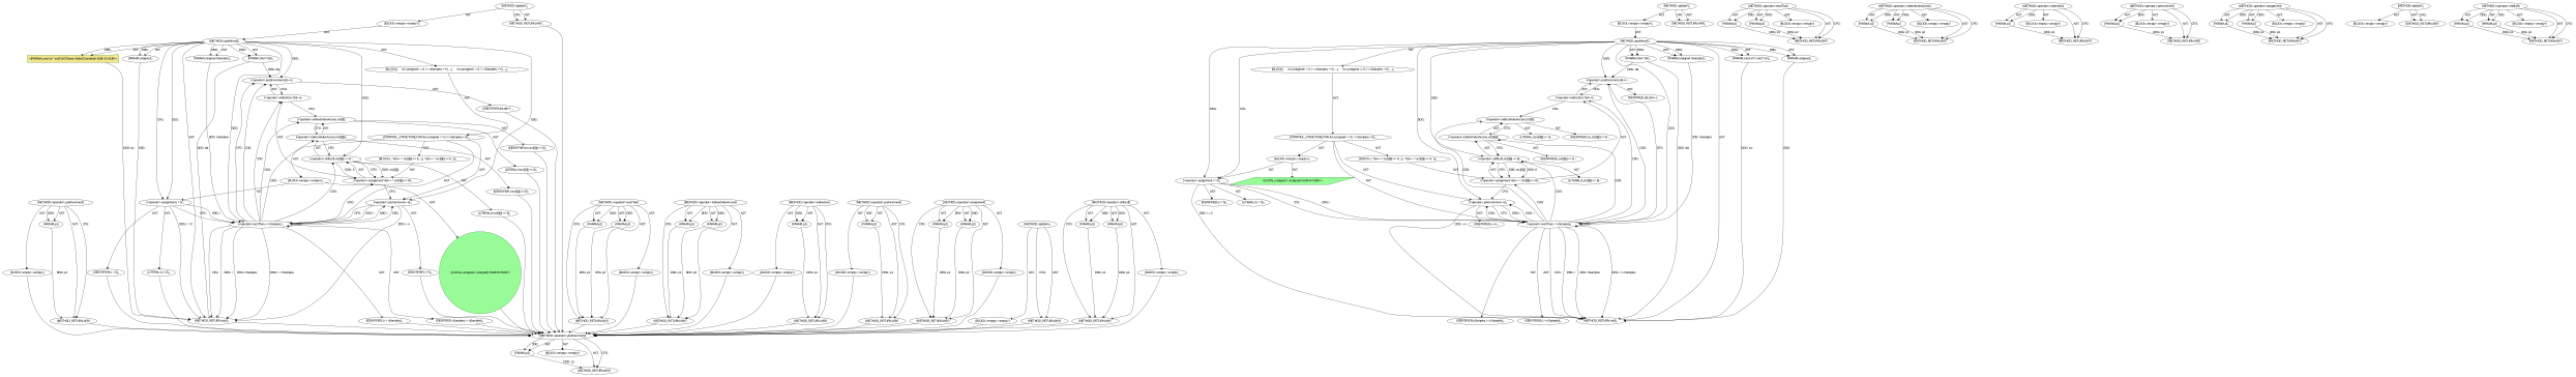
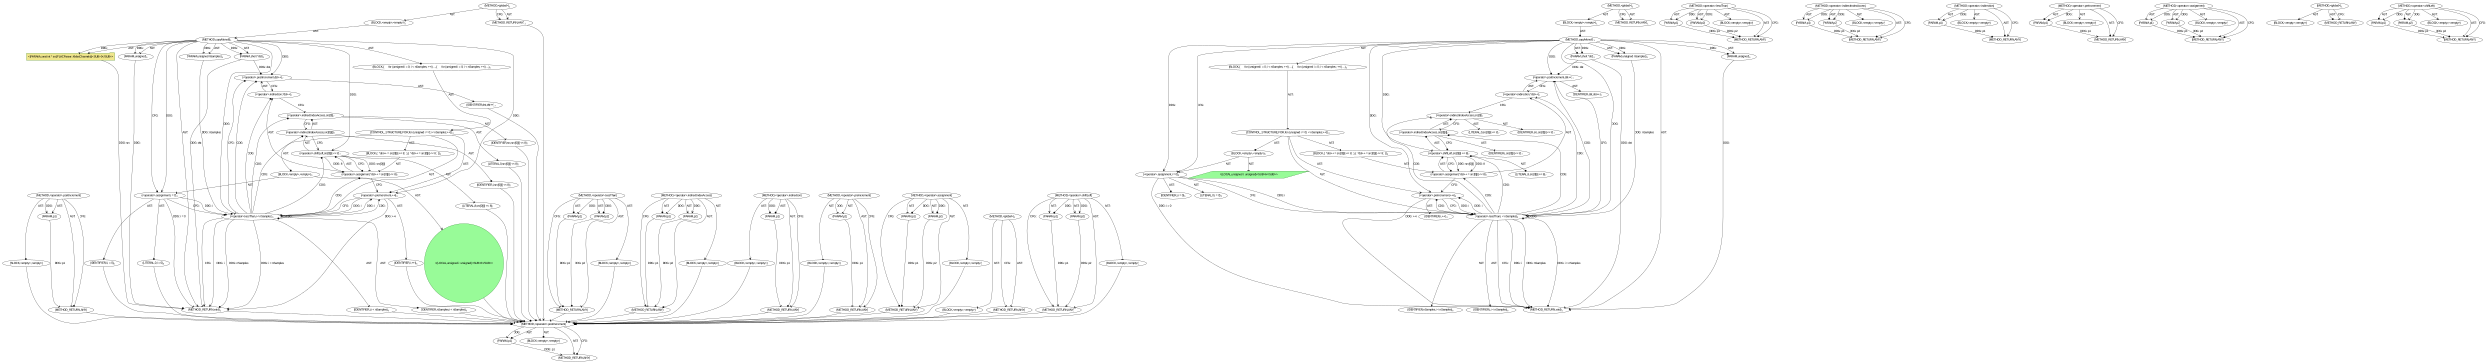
  digraph {
    fontname="Liberation Sans"
    node [fontname="Liberation Sans"]
    edge [arrowhead=dot fontname="Liberation Sans"]
    n1 [label=<(METHOD,&lt;operator&gt;.postIncrement)>]
    n2 [label=<(PARAM,p1)>]
    n3 [label=<(BLOCK,&lt;empty&gt;,&lt;empty&gt;)>]
    n4 [label=<(METHOD_RETURN,ANY)>]
    n5 [label=<(METHOD,&lt;global&gt;)<SUB>1</SUB>>]
    n6 [label=<(BLOCK,&lt;empty&gt;,&lt;empty&gt;)<SUB>1</SUB>>]
    n7 [label=<(METHOD_RETURN,ANY)<SUB>1</SUB>>]
    n8 [label=<(METHOD,copyMono8)<SUB>1</SUB>>]
    n9 [label=<(PARAM,short *dst)<SUB>2</SUB>>]
-   n10 [label=<(PARAM,const int *const *src)<SUB>3</SUB>>]
    n11 [label=<(PARAM,unsigned nSamples)<SUB>4</SUB>>]
    n12 [label=<(PARAM,unsigned)<SUB>5</SUB>>]
    n13 [label=<(BLOCK,{      for (unsigned i = 0; i &lt; nSamples; ++i) ...,{      for (unsigned i = 0; i &lt; nSamples; ++i) ...)<SUB>5</SUB>>]
    n14 [label=<(&lt;operator&gt;.assignment,i = 0)<SUB>6</SUB>>]
    n15 [label=<(&lt;operator&gt;.lessThan,i &lt; nSamples)<SUB>6</SUB>>]
    n16 [label=<(&lt;operator&gt;.preIncrement,++i)<SUB>6</SUB>>]
    n17 [label=<(&lt;operator&gt;.postIncrement,dst++)<SUB>7</SUB>>]
    n18 [label=<(&lt;operator&gt;.shiftLeft,src[0][i] &lt;&lt; 8)<SUB>7</SUB>>]
    n19 [label=<(METHOD_RETURN,void)<SUB>1</SUB>>]
    n20 [label=<(CONTROL_STRUCTURE,FOR,for (unsigned i = 0;i &lt; nSamples;++i))<SUB>6</SUB>>]
    n21 [label=<(BLOCK,&lt;empty&gt;,&lt;empty&gt;)<SUB>6</SUB>>]
    n22 [label=<(BLOCK,{  *dst++ = src[0][i] &lt;&lt; 8;  },{  *dst++ = src[0][i] &lt;&lt; 8;  })<SUB>6</SUB>>]
    n23 [label="<(LOCAL,unsigned i: unsigned)<SUB>6</SUB>>" style=filled fillcolor=palegreen color=darkgreen shape=parallelogram]
    n24 [label=<(IDENTIFIER,i,i = 0)<SUB>6</SUB>>]
    n25 [label=<(LITERAL,0,i = 0)<SUB>6</SUB>>]
    n26 [label=<(IDENTIFIER,i,i &lt; nSamples)<SUB>6</SUB>>]
    n27 [label=<(IDENTIFIER,nSamples,i &lt; nSamples)<SUB>6</SUB>>]
    n28 [label=<(&lt;operator&gt;.assignment,*dst++ = src[0][i] &lt;&lt; 8)<SUB>7</SUB>>]
    n29 [label=<(&lt;operator&gt;.indirection,*dst++)<SUB>7</SUB>>]
    n30 [label=<(&lt;operator&gt;.indirectIndexAccess,src[0][i])<SUB>7</SUB>>]
    n31 [label=<(&lt;operator&gt;.indirectIndexAccess,src[0])<SUB>7</SUB>>]
    n32 [label=<(IDENTIFIER,i,++i)<SUB>6</SUB>>]
    n33 [label=<(IDENTIFIER,dst,dst++)<SUB>7</SUB>>]
    n34 [label=<(LITERAL,8,src[0][i] &lt;&lt; 8)<SUB>7</SUB>>]
    n35 [label=<(IDENTIFIER,i,src[0][i] &lt;&lt; 8)<SUB>7</SUB>>]
    n36 [label=<(IDENTIFIER,src,src[0][i] &lt;&lt; 8)<SUB>7</SUB>>]
    n37 [label=<(LITERAL,0,src[0][i] &lt;&lt; 8)<SUB>7</SUB>>]
    n38 [label=<(METHOD,&lt;operator&gt;.lessThan)>]
    n39 [label=<(PARAM,p1)>]
    n40 [label=<(PARAM,p2)>]
    n41 [label=<(BLOCK,&lt;empty&gt;,&lt;empty&gt;)>]
    n42 [label=<(METHOD_RETURN,ANY)>]
    n43 [label=<(METHOD,&lt;operator&gt;.indirectIndexAccess)>]
    n44 [label=<(PARAM,p1)>]
    n45 [label=<(PARAM,p2)>]
    n46 [label=<(BLOCK,&lt;empty&gt;,&lt;empty&gt;)>]
    n47 [label=<(METHOD_RETURN,ANY)>]
    n48 [label=<(METHOD,&lt;operator&gt;.indirection)>]
    n49 [label=<(PARAM,p1)>]
    n50 [label=<(BLOCK,&lt;empty&gt;,&lt;empty&gt;)>]
    n51 [label=<(METHOD_RETURN,ANY)>]
    n52 [label=<(METHOD,&lt;operator&gt;.preIncrement)>]
    n53 [label=<(PARAM,p1)>]
    n54 [label=<(BLOCK,&lt;empty&gt;,&lt;empty&gt;)>]
    n55 [label=<(METHOD_RETURN,ANY)>]
    n56 [label=<(METHOD,&lt;operator&gt;.assignment)>]
    n57 [label=<(PARAM,p1)>]
    n58 [label=<(PARAM,p2)>]
    n59 [label=<(BLOCK,&lt;empty&gt;,&lt;empty&gt;)>]
    n60 [label=<(METHOD_RETURN,ANY)>]
    n61 [label=<(METHOD,&lt;global&gt;)<SUB>1</SUB>>]
    n62 [label=<(BLOCK,&lt;empty&gt;,&lt;empty&gt;)>]
    n63 [label=<(METHOD_RETURN,ANY)>]
    n64 [label=<(METHOD,&lt;operator&gt;.shiftLeft)>]
    n65 [label=<(PARAM,p1)>]
    n66 [label=<(PARAM,p2)>]
    n67 [label=<(BLOCK,&lt;empty&gt;,&lt;empty&gt;)>]
    n68 [label=<(METHOD_RETURN,ANY)>]
    n69 [label=<(METHOD,&lt;operator&gt;.postIncrement)>]
    n70 [label=<(PARAM,p1)>]
    n71 [label=<(BLOCK,&lt;empty&gt;,&lt;empty&gt;)>]
    n72 [label=<(METHOD_RETURN,ANY)>]
    n73 [label=<(METHOD,&lt;global&gt;)<SUB>1</SUB>>]
    n74 [label=<(BLOCK,&lt;empty&gt;,&lt;empty&gt;)<SUB>1</SUB>>]
    n75 [label=<(METHOD_RETURN,ANY)<SUB>1</SUB>>]
    n76 [label=<(METHOD,copyMono8)<SUB>1</SUB>>]
    n77 [label=<(PARAM,short *dst)<SUB>2</SUB>>]
    n78 [label="<(PARAM,const int * src[FLACParser::kMaxChannels])<SUB>3</SUB>>" style=filled fillcolor=khaki color=darkgreen shape=folder]
    n79 [label=<(PARAM,unsigned nSamples)<SUB>4</SUB>>]
    n80 [label=<(PARAM,unsigned)<SUB>5</SUB>>]
    n81 [label=<(BLOCK,{      for (unsigned i = 0; i &lt; nSamples; ++i) ...,{      for (unsigned i = 0; i &lt; nSamples; ++i) ...)<SUB>5</SUB>>]
    n82 [label=<(&lt;operator&gt;.assignment,i = 0)<SUB>6</SUB>>]
    n83 [label=<(&lt;operator&gt;.lessThan,i &lt; nSamples)<SUB>6</SUB>>]
    n84 [label=<(&lt;operator&gt;.preIncrement,++i)<SUB>6</SUB>>]
    n85 [label=<(&lt;operator&gt;.postIncrement,dst++)<SUB>7</SUB>>]
    n86 [label=<(&lt;operator&gt;.shiftLeft,src[0][i] &lt;&lt; 8)<SUB>7</SUB>>]
    n87 [label=<(METHOD_RETURN,void)<SUB>1</SUB>>]
    n88 [label=<(CONTROL_STRUCTURE,FOR,for (unsigned i = 0;i &lt; nSamples;++i))<SUB>6</SUB>>]
    n89 [label=<(BLOCK,&lt;empty&gt;,&lt;empty&gt;)<SUB>6</SUB>>]
    n90 [label=<(BLOCK,{  *dst++ = src[0][i] &lt;&lt; 8;  },{  *dst++ = src[0][i] &lt;&lt; 8;  })<SUB>6</SUB>>]
    n91 [label="<(LOCAL,unsigned i: unsigned)<SUB>6</SUB>>" style=filled fillcolor=palegreen color=darkgreen shape=circle]
    n92 [label=<(IDENTIFIER,i,i = 0)<SUB>6</SUB>>]
    n93 [label=<(LITERAL,0,i = 0)<SUB>6</SUB>>]
    n94 [label=<(IDENTIFIER,i,i &lt; nSamples)<SUB>6</SUB>>]
    n95 [label=<(IDENTIFIER,nSamples,i &lt; nSamples)<SUB>6</SUB>>]
    n96 [label=<(&lt;operator&gt;.assignment,*dst++ = src[0][i] &lt;&lt; 8)<SUB>7</SUB>>]
    n97 [label=<(&lt;operator&gt;.indirection,*dst++)<SUB>7</SUB>>]
    n98 [label=<(&lt;operator&gt;.indirectIndexAccess,src[0][i])<SUB>7</SUB>>]
    n99 [label=<(&lt;operator&gt;.indirectIndexAccess,src[0])<SUB>7</SUB>>]
    n100 [label=<(IDENTIFIER,i,++i)<SUB>6</SUB>>]
    n101 [label=<(IDENTIFIER,dst,dst++)<SUB>7</SUB>>]
    n102 [label=<(LITERAL,8,src[0][i] &lt;&lt; 8)<SUB>7</SUB>>]
    n103 [label=<(IDENTIFIER,i,src[0][i] &lt;&lt; 8)<SUB>7</SUB>>]
    n104 [label=<(IDENTIFIER,src,src[0][i] &lt;&lt; 8)<SUB>7</SUB>>]
    n105 [label=<(LITERAL,0,src[0][i] &lt;&lt; 8)<SUB>7</SUB>>]
    n106 [label=<(METHOD,&lt;operator&gt;.lessThan)>]
    n107 [label=<(PARAM,p1)>]
    n108 [label=<(PARAM,p2)>]
    n109 [label=<(BLOCK,&lt;empty&gt;,&lt;empty&gt;)>]
    n110 [label=<(METHOD_RETURN,ANY)>]
    n111 [label=<(METHOD,&lt;operator&gt;.indirectIndexAccess)>]
    n112 [label=<(PARAM,p1)>]
    n113 [label=<(PARAM,p2)>]
    n114 [label=<(BLOCK,&lt;empty&gt;,&lt;empty&gt;)>]
    n115 [label=<(METHOD_RETURN,ANY)>]
    n116 [label=<(METHOD,&lt;operator&gt;.indirection)>]
    n117 [label=<(PARAM,p1)>]
    n118 [label=<(BLOCK,&lt;empty&gt;,&lt;empty&gt;)>]
    n119 [label=<(METHOD_RETURN,ANY)>]
    n120 [label=<(METHOD,&lt;operator&gt;.preIncrement)>]
    n121 [label=<(PARAM,p1)>]
    n122 [label=<(BLOCK,&lt;empty&gt;,&lt;empty&gt;)>]
    n123 [label=<(METHOD_RETURN,ANY)>]
    n124 [label=<(METHOD,&lt;operator&gt;.assignment)>]
    n125 [label=<(PARAM,p1)>]
    n126 [label=<(PARAM,p2)>]
    n127 [label=<(BLOCK,&lt;empty&gt;,&lt;empty&gt;)>]
    n128 [label=<(METHOD_RETURN,ANY)>]
    n129 [label=<(METHOD,&lt;global&gt;)<SUB>1</SUB>>]
    n130 [label=<(BLOCK,&lt;empty&gt;,&lt;empty&gt;)>]
    n131 [label=<(METHOD_RETURN,ANY)>]
    n132 [label=<(METHOD,&lt;operator&gt;.shiftLeft)>]
    n133 [label=<(PARAM,p1)>]
    n134 [label=<(PARAM,p2)>]
    n135 [label=<(BLOCK,&lt;empty&gt;,&lt;empty&gt;)>]
    n136 [label=<(METHOD_RETURN,ANY)>]
    n1 -> n2 [label="AST: "]
    n1 -> n2 [label="DDG: " arrowhead=tee]
    n1 -> n3 [label="AST: "]
    n1 -> n4 [label="AST: " arrowhead=vee]
    n1 -> n4 [label="CFG: "]
    n2 -> n4 [label="DDG: p1" arrowhead=vee]
    n5 -> n6 [label="AST: " arrowhead=vee]
    n5 -> n7 [label="AST: " arrowhead=tee]
    n5 -> n7 [label="CFG: " arrowhead=vee]
    n6 -> n8 [label="AST: "]
    n8 -> n9 [label="AST: "]
    n8 -> n9 [label="DDG: "]
-   n8 -> n10 [label="AST: " arrowhead=vee]
-   n8 -> n10 [label="DDG: "]
    n8 -> n11 [label="AST: "]
    n8 -> n11 [label="DDG: " arrowhead=vee]
    n8 -> n12 [label="AST: " arrowhead=vee]
    n8 -> n12 [label="DDG: "]
    n8 -> n13 [label="AST: " arrowhead=tee]
    n8 -> n14 [label="CFG: " arrowhead=tee]
    n8 -> n14 [label="DDG: " arrowhead=vee]
    n8 -> n15 [label="DDG: " arrowhead=vee]
    n8 -> n16 [label="DDG: " arrowhead=vee]
    n8 -> n17 [label="DDG: "]
    n8 -> n18 [label="DDG: " arrowhead=tee]
    n8 -> n19 [label="AST: " arrowhead=tee]
    n9 -> n17 [label="DDG: dst"]
    n9 -> n19 [label="DDG: dst" arrowhead=tee]
-   n10 -> n19 [label="DDG: src" arrowhead=tee]
    n11 -> n15 [label="DDG: nSamples" arrowhead=vee]
    n12 -> n19 [label="DDG: " arrowhead=tee]
    n13 -> n20 [label="AST: " arrowhead=tee]
    n14 -> n15 [label="CFG: " arrowhead=vee]
    n14 -> n15 [label="DDG: i"]
    n14 -> n19 [label="DDG: i = 0" arrowhead=tee]
    n14 -> n24 [label="AST: "]
    n14 -> n25 [label="AST: " arrowhead=vee]
    n15 -> n15 [label="CDG: "]
    n15 -> n16 [label="DDG: i"]
    n15 -> n16 [label="CDG: "]
    n15 -> n17 [label="CFG: " arrowhead=tee]
    n15 -> n17 [label="CDG: " arrowhead=tee]
    n15 -> n18 [label="CDG: "]
    n15 -> n19 [label="CFG: "]
    n15 -> n19 [label="DDG: i" arrowhead=vee]
    n15 -> n19 [label="DDG: nSamples"]
    n15 -> n19 [label="DDG: i &lt; nSamples"]
    n15 -> n26 [label="AST: " arrowhead=vee]
    n15 -> n27 [label="AST: " arrowhead=vee]
    n15 -> n28 [label="CDG: " arrowhead=vee]
    n15 -> n29 [label="CDG: " arrowhead=tee]
    n15 -> n30 [label="CDG: "]
    n15 -> n31 [label="CDG: " arrowhead=tee]
    n16 -> n15 [label="CFG: " arrowhead=tee]
    n16 -> n15 [label="DDG: i" arrowhead=vee]
    n16 -> n19 [label="DDG: ++i"]
    n16 -> n32 [label="AST: " arrowhead=tee]
    n17 -> n29 [label="CFG: " arrowhead=tee]
    n17 -> n33 [label="AST: " arrowhead=vee]
    n18 -> n28 [label="CFG: "]
    n18 -> n28 [label="DDG: src[0][i]" arrowhead=vee]
    n18 -> n28 [label="DDG: 8" arrowhead=vee]
    n18 -> n30 [label="AST: "]
    n18 -> n34 [label="AST: "]
    n20 -> n15 [label="AST: "]
    n20 -> n16 [label="AST: " arrowhead=vee]
    n20 -> n21 [label="AST: "]
    n20 -> n22 [label="AST: " arrowhead=tee]
    n21 -> n14 [label="AST: " arrowhead=vee]
    n21 -> n23 [label="AST: " arrowhead=tee]
    n22 -> n28 [label="AST: " arrowhead=tee]
    n28 -> n16 [label="CFG: " arrowhead=vee]
    n28 -> n18 [label="AST: "]
    n28 -> n29 [label="AST: " arrowhead=vee]
    n29 -> n17 [label="AST: " arrowhead=tee]
    n29 -> n31 [label="CFG: " arrowhead=tee]
    n30 -> n18 [label="CFG: "]
    n30 -> n31 [label="AST: "]
    n30 -> n35 [label="AST: " arrowhead=tee]
    n31 -> n30 [label="CFG: " arrowhead=tee]
    n31 -> n36 [label="AST: " arrowhead=vee]
    n31 -> n37 [label="AST: " arrowhead=tee]
    n38 -> n39 [label="AST: " arrowhead=tee]
    n38 -> n39 [label="DDG: " arrowhead=vee]
    n38 -> n40 [label="AST: " arrowhead=vee]
    n38 -> n40 [label="DDG: " arrowhead=tee]
    n38 -> n41 [label="AST: " arrowhead=vee]
    n38 -> n42 [label="AST: " arrowhead=tee]
    n38 -> n42 [label="CFG: "]
    n39 -> n42 [label="DDG: p1"]
    n40 -> n42 [label="DDG: p2"]
    n43 -> n44 [label="AST: " arrowhead=vee]
    n43 -> n44 [label="DDG: " arrowhead=tee]
    n43 -> n45 [label="AST: "]
    n43 -> n45 [label="DDG: " arrowhead=vee]
    n43 -> n46 [label="AST: "]
    n43 -> n47 [label="AST: "]
    n43 -> n47 [label="CFG: " arrowhead=tee]
    n44 -> n47 [label="DDG: p1" arrowhead=tee]
    n45 -> n47 [label="DDG: p2" arrowhead=vee]
    n48 -> n49 [label="AST: " arrowhead=tee]
    n48 -> n49 [label="DDG: " arrowhead=vee]
    n48 -> n50 [label="AST: " arrowhead=vee]
    n48 -> n51 [label="AST: "]
    n48 -> n51 [label="CFG: " arrowhead=vee]
    n49 -> n51 [label="DDG: p1"]
    n52 -> n53 [label="AST: "]
    n52 -> n53 [label="DDG: "]
    n52 -> n54 [label="AST: " arrowhead=vee]
    n52 -> n55 [label="AST: "]
    n52 -> n55 [label="CFG: " arrowhead=vee]
    n53 -> n55 [label="DDG: p1" arrowhead=vee]
    n56 -> n57 [label="AST: " arrowhead=tee]
    n56 -> n57 [label="DDG: " arrowhead=tee]
    n56 -> n58 [label="AST: " arrowhead=tee]
    n56 -> n58 [label="DDG: " arrowhead=tee]
    n56 -> n59 [label="AST: " arrowhead=tee]
    n56 -> n60 [label="AST: " arrowhead=vee]
    n56 -> n60 [label="CFG: "]
    n57 -> n60 [label="DDG: p1"]
    n58 -> n60 [label="DDG: p2" arrowhead=vee]
    n61 -> n62 [label="AST: " arrowhead=vee]
    n61 -> n63 [label="AST: "]
    n61 -> n63 [label="CFG: " arrowhead=tee]
    n64 -> n65 [label="AST: "]
    n64 -> n65 [label="DDG: " arrowhead=tee]
    n64 -> n66 [label="AST: "]
    n64 -> n66 [label="DDG: " arrowhead=tee]
    n64 -> n67 [label="AST: " arrowhead=vee]
    n64 -> n68 [label="AST: " arrowhead=tee]
    n64 -> n68 [label="CFG: "]
    n65 -> n68 [label="DDG: p1" arrowhead=tee]
    n66 -> n68 [label="DDG: p2"]
    n69 -> n70 [label="AST: " arrowhead=vee]
    n69 -> n70 [label="DDG: " arrowhead=vee]
    n69 -> n71 [label="AST: "]
    n69 -> n72 [label="AST: " arrowhead=tee]
    n69 -> n72 [label="CFG: "]
    n70 -> n72 [label="DDG: p1" arrowhead=tee]
    n71 -> n1 [arrowhead=vee]
    n72 -> n1 [arrowhead=vee]
    n73 -> n74 [label="AST: " arrowhead=tee]
    n73 -> n75 [label="AST: " arrowhead=vee]
    n73 -> n75 [label="CFG: " arrowhead=vee]
    n74 -> n76 [label="AST: " arrowhead=vee]
    n75 -> n1 [arrowhead=vee]
    n76 -> n77 [label="AST: " arrowhead=vee]
    n76 -> n77 [label="DDG: "]
    n76 -> n78 [label="AST: " arrowhead=vee]
    n76 -> n78 [label="DDG: " arrowhead=tee]
    n76 -> n79 [label="AST: " arrowhead=tee]
    n76 -> n79 [label="DDG: " arrowhead=tee]
    n76 -> n80 [label="AST: " arrowhead=tee]
    n76 -> n80 [label="DDG: " arrowhead=tee]
    n76 -> n81 [label="AST: "]
    n76 -> n82 [label="CFG: "]
    n76 -> n82 [label="DDG: " arrowhead=vee]
    n76 -> n83 [label="DDG: " arrowhead=tee]
    n76 -> n84 [label="DDG: " arrowhead=vee]
    n76 -> n85 [label="DDG: "]
    n76 -> n86 [label="DDG: " arrowhead=vee]
    n76 -> n87 [label="AST: " arrowhead=vee]
    n77 -> n85 [label="DDG: dst"]
    n77 -> n87 [label="DDG: dst" arrowhead=tee]
    n78 -> n87 [label="DDG: src" arrowhead=tee]
    n79 -> n83 [label="DDG: nSamples"]
    n80 -> n87 [label="DDG: "]
    n81 -> n88 [label="AST: " arrowhead=vee]
    n82 -> n83 [label="CFG: "]
    n82 -> n83 [label="DDG: i"]
    n82 -> n87 [label="DDG: i = 0" arrowhead=tee]
    n82 -> n92 [label="AST: " arrowhead=vee]
    n82 -> n93 [label="AST: "]
    n83 -> n83 [label="CDG: "]
    n83 -> n84 [label="DDG: i" arrowhead=vee]
    n83 -> n84 [label="CDG: " arrowhead=vee]
    n83 -> n85 [label="CFG: "]
    n83 -> n85 [label="CDG: "]
    n83 -> n86 [label="CDG: "]
    n83 -> n87 [label="CFG: " arrowhead=vee]
    n83 -> n87 [label="DDG: i" arrowhead=vee]
    n83 -> n87 [label="DDG: nSamples"]
    n83 -> n87 [label="DDG: i &lt; nSamples" arrowhead=vee]
    n83 -> n94 [label="AST: " arrowhead=tee]
    n83 -> n95 [label="AST: "]
    n83 -> n96 [label="CDG: "]
    n83 -> n97 [label="CDG: "]
    n83 -> n98 [label="CDG: "]
    n83 -> n99 [label="CDG: "]
    n84 -> n83 [label="CFG: " arrowhead=tee]
    n84 -> n83 [label="DDG: i" arrowhead=tee]
    n84 -> n87 [label="DDG: ++i" arrowhead=tee]
    n84 -> n100 [label="AST: " arrowhead=vee]
    n85 -> n97 [label="CFG: " arrowhead=vee]
    n85 -> n101 [label="AST: " arrowhead=vee]
    n86 -> n96 [label="CFG: "]
    n86 -> n96 [label="DDG: src[0][i]" arrowhead=tee]
    n86 -> n96 [label="DDG: 8"]
    n86 -> n98 [label="AST: " arrowhead=tee]
    n86 -> n102 [label="AST: " arrowhead=tee]
    n87 -> n1 [arrowhead=tee]
    n88 -> n83 [label="AST: " arrowhead=tee]
    n88 -> n84 [label="AST: "]
    n88 -> n89 [label="AST: "]
    n88 -> n90 [label="AST: " arrowhead=tee]
    n89 -> n82 [label="AST: " arrowhead=tee]
    n89 -> n91 [label="AST: " arrowhead=vee]
    n90 -> n96 [label="AST: " arrowhead=tee]
    n91 -> n1 [arrowhead=vee]
    n92 -> n1
    n93 -> n1 [arrowhead=vee]
    n94 -> n1 [arrowhead=vee]
    n95 -> n1
    n96 -> n84 [label="CFG: " arrowhead=vee]
    n96 -> n86 [label="AST: "]
    n96 -> n97 [label="AST: " arrowhead=vee]
    n97 -> n85 [label="AST: " arrowhead=vee]
    n97 -> n99 [label="CFG: " arrowhead=tee]
    n98 -> n86 [label="CFG: " arrowhead=vee]
    n98 -> n99 [label="AST: "]
    n98 -> n103 [label="AST: "]
    n99 -> n98 [label="CFG: " arrowhead=tee]
    n99 -> n104 [label="AST: " arrowhead=tee]
    n99 -> n105 [label="AST: " arrowhead=vee]
    n100 -> n1 [arrowhead=vee]
    n101 -> n1 [arrowhead=vee]
    n102 -> n1
    n103 -> n1 [arrowhead=tee]
    n104 -> n1
    n105 -> n1
    n106 -> n107 [label="AST: "]
    n106 -> n107 [label="DDG: " arrowhead=tee]
    n106 -> n108 [label="AST: " arrowhead=vee]
    n106 -> n108 [label="DDG: "]
    n106 -> n109 [label="AST: " arrowhead=vee]
    n106 -> n110 [label="AST: " arrowhead=tee]
    n106 -> n110 [label="CFG: " arrowhead=tee]
    n107 -> n110 [label="DDG: p1"]
    n108 -> n110 [label="DDG: p2"]
    n109 -> n1 [arrowhead=tee]
    n110 -> n1 [arrowhead=tee]
    n111 -> n112 [label="AST: "]
    n111 -> n112 [label="DDG: " arrowhead=tee]
    n111 -> n113 [label="AST: " arrowhead=vee]
    n111 -> n113 [label="DDG: " arrowhead=vee]
    n111 -> n114 [label="AST: " arrowhead=vee]
    n111 -> n115 [label="AST: "]
    n111 -> n115 [label="CFG: " arrowhead=vee]
    n112 -> n115 [label="DDG: p1" arrowhead=tee]
    n113 -> n115 [label="DDG: p2" arrowhead=vee]
    n114 -> n1 [arrowhead=tee]
    n115 -> n1 [arrowhead=vee]
    n116 -> n117 [label="AST: "]
    n116 -> n117 [label="DDG: "]
    n116 -> n118 [label="AST: " arrowhead=vee]
    n116 -> n119 [label="AST: "]
    n116 -> n119 [label="CFG: " arrowhead=tee]
    n117 -> n119 [label="DDG: p1" arrowhead=tee]
    n118 -> n1 [arrowhead=vee]
    n119 -> n1 [arrowhead=tee]
    n120 -> n121 [label="AST: " arrowhead=tee]
    n120 -> n121 [label="DDG: " arrowhead=tee]
    n120 -> n122 [label="AST: " arrowhead=tee]
    n120 -> n123 [label="AST: " arrowhead=tee]
    n120 -> n123 [label="CFG: " arrowhead=vee]
    n121 -> n123 [label="DDG: p1" arrowhead=tee]
    n122 -> n1 [arrowhead=tee]
    n123 -> n1 [arrowhead=vee]
    n124 -> n125 [label="AST: " arrowhead=tee]
    n124 -> n125 [label="DDG: "]
    n124 -> n126 [label="AST: " arrowhead=vee]
    n124 -> n126 [label="DDG: "]
    n124 -> n127 [label="AST: " arrowhead=vee]
    n124 -> n128 [label="AST: " arrowhead=tee]
    n124 -> n128 [label="CFG: "]
    n125 -> n128 [label="DDG: p1"]
    n126 -> n128 [label="DDG: p2" arrowhead=tee]
    n127 -> n1 [arrowhead=tee]
    n128 -> n1
    n129 -> n130 [label="AST: " arrowhead=tee]
    n129 -> n131 [label="AST: " arrowhead=tee]
    n129 -> n131 [label="CFG: " arrowhead=tee]
    n130 -> n1 [arrowhead=vee]
    n131 -> n1
    n132 -> n133 [label="AST: " arrowhead=vee]
    n132 -> n133 [label="DDG: "]
    n132 -> n134 [label="AST: " arrowhead=vee]
    n132 -> n134 [label="DDG: " arrowhead=vee]
    n132 -> n135 [label="AST: " arrowhead=tee]
    n132 -> n136 [label="AST: " arrowhead=tee]
    n132 -> n136 [label="CFG: " arrowhead=vee]
    n133 -> n136 [label="DDG: p1" arrowhead=vee]
    n134 -> n136 [label="DDG: p2" arrowhead=vee]
    n135 -> n1
    n136 -> n1 [arrowhead=vee]
  }
